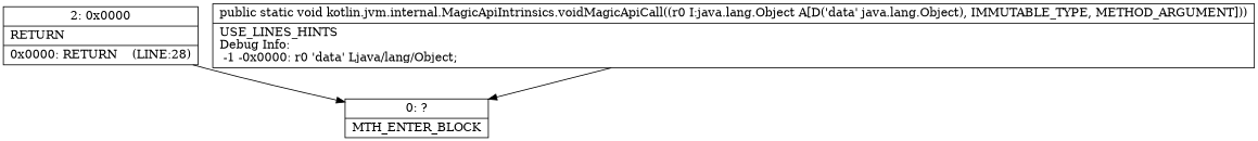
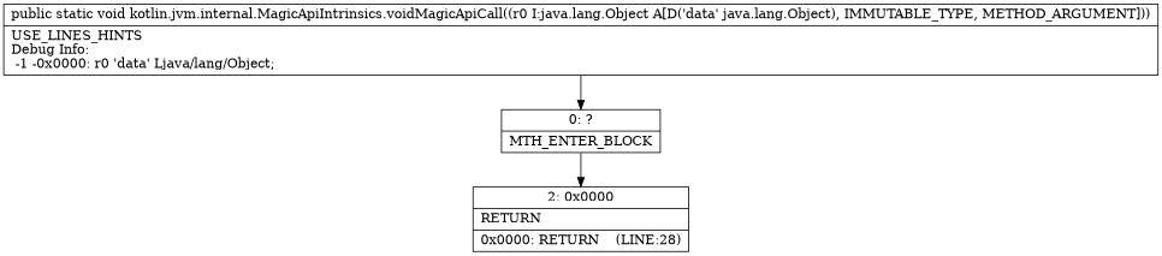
  digraph {
    node [shape=record]
    n1 [label="{0\:\ ?|MTH_ENTER_BLOCK\l}"]
    n2 [label="{2\:\ 0x0000|RETURN\l|0x0000: RETURN    (LINE:28)\l}"]
    n3 [label="{public static void kotlin.jvm.internal.MagicApiIntrinsics.voidMagicApiCall((r0 I:java.lang.Object A[D('data' java.lang.Object), IMMUTABLE_TYPE, METHOD_ARGUMENT]))  | USE_LINES_HINTS\lDebug Info:\l  \-1 \-0x0000: r0 'data' Ljava\/lang\/Object;\l}"]
-   n2 -> n1
+   n1 -> n2
    n3 -> n1
  }
